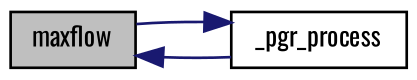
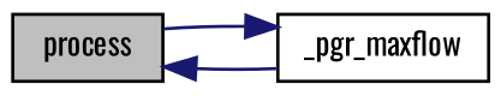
  digraph {
    rankdir=LR
    fontname=Oswald
    node [color=black fontname=Oswald fontsize=10 shape=record style=filled]
    edge [color=midnightblue dir=back fontname=Oswald fontsize=10 labelfontname=Helvetica labelfontsize=10 style=solid]
-   n1 [fillcolor=grey75 fontcolor=black height=0.2 label=maxflow width=0.4]
-   n2 [fillcolor=white height=0.2 label=_pgr_process width=0.4]
+   n1 [fillcolor=grey75 fontcolor=black height=0.2 label=process width=0.4]
+   n2 [fillcolor=white height=0.2 label=_pgr_maxflow width=0.4]
    n1 -> n2
    n2 -> n1
  }
